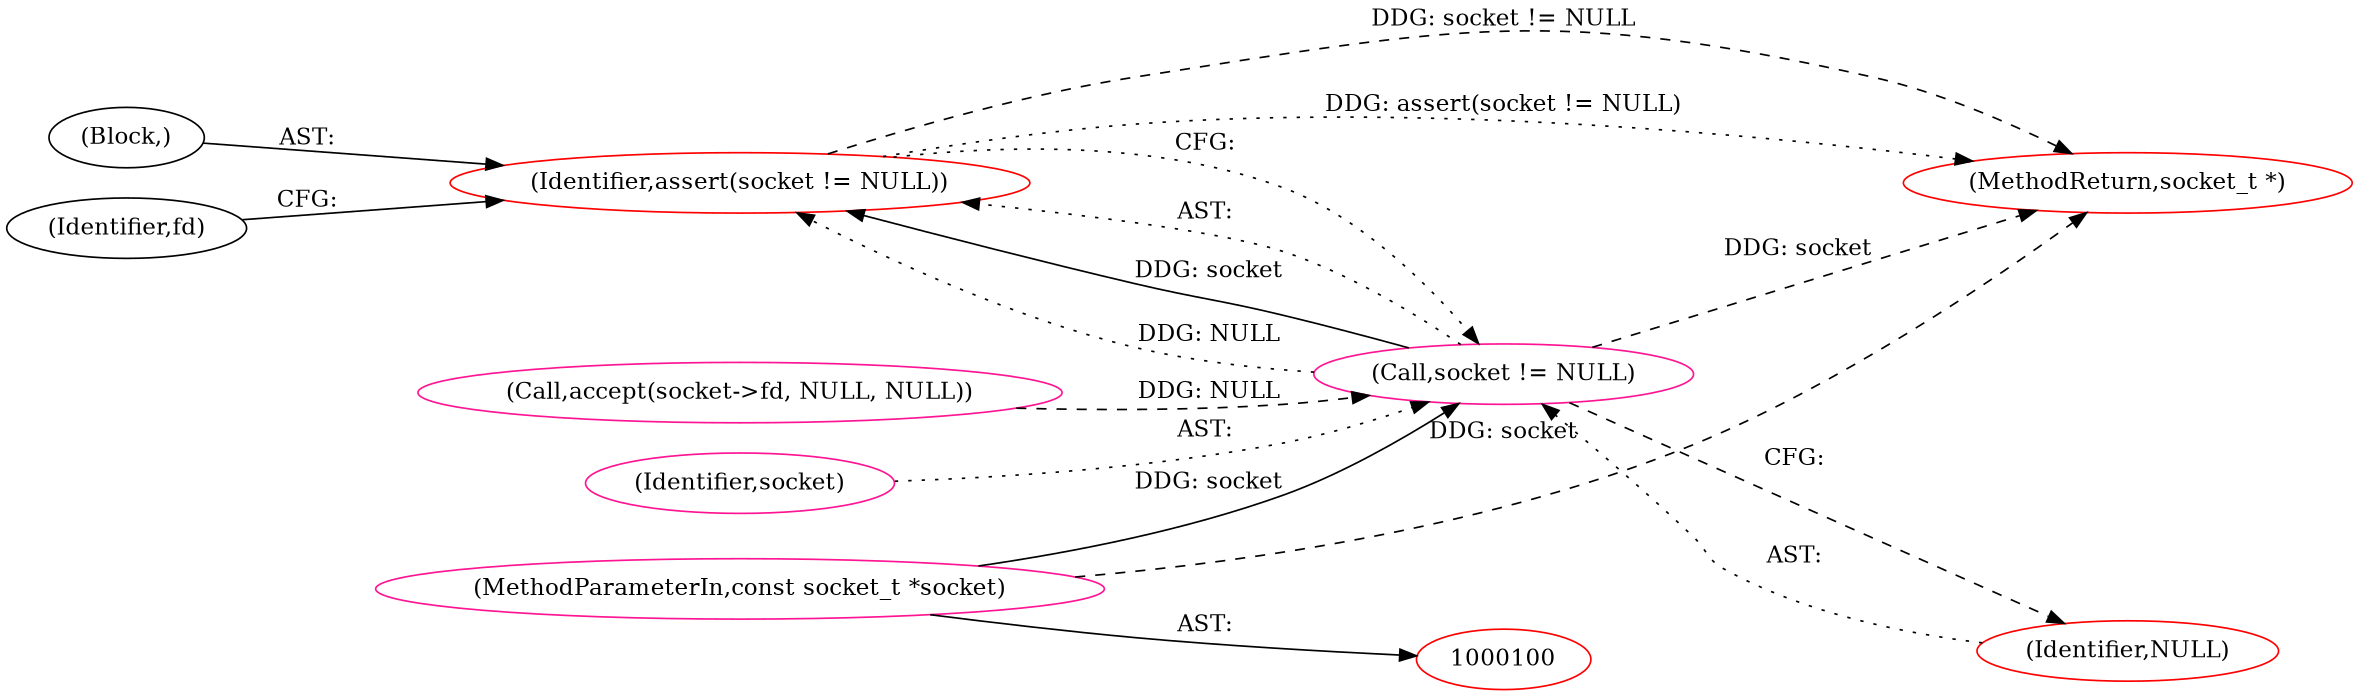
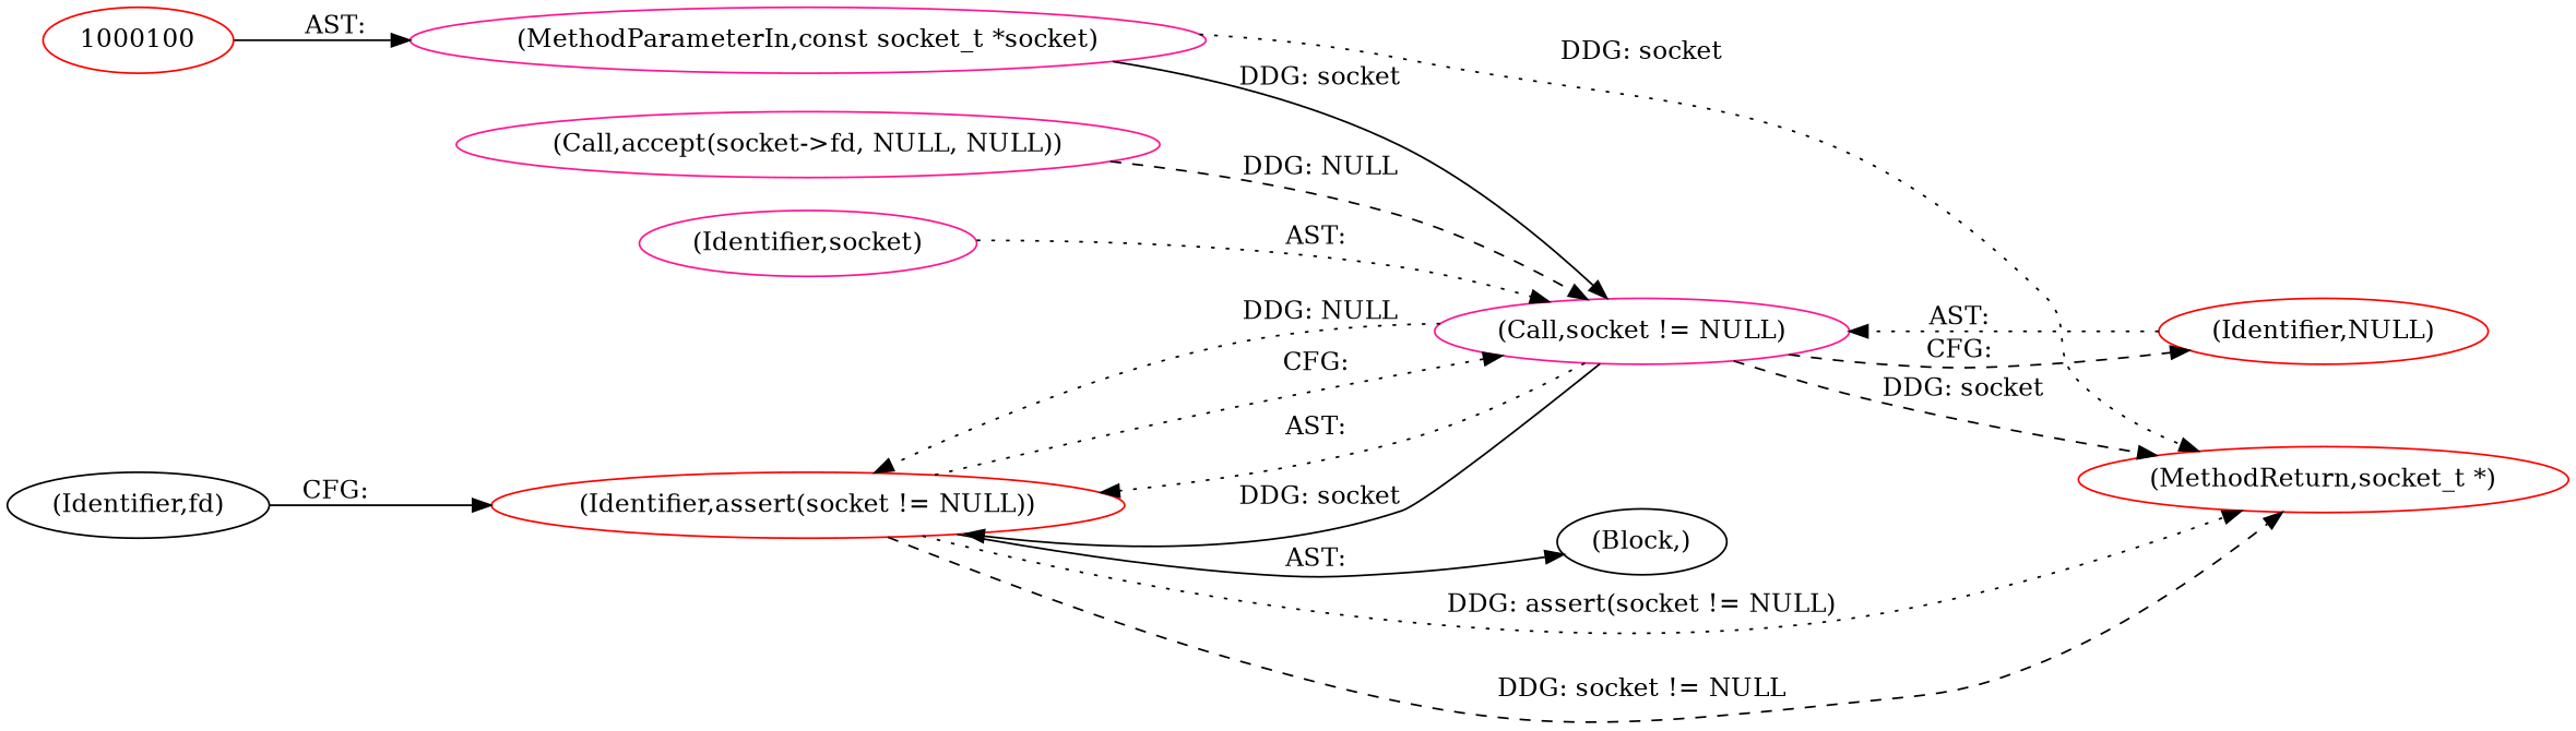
  digraph {
    rankdir=LR
    node [color=red]
    edge [style=dotted]
    n1 [label="(Identifier,assert(socket != NULL))"]
    n2 [color=deeppink label="(Call,socket != NULL)"]
    n3 [label="(MethodReturn,socket_t *)"]
    n4 [color=black label="(Block,)"]
    n5 [label="(Identifier,NULL)"]
    n6 [color=deeppink label="(Call,accept(socket->fd, NULL, NULL))"]
    n7 [color=deeppink label="(MethodParameterIn,const socket_t *socket)"]
    1000100
    n9 [color=black label="(Identifier,fd)"]
    n10 [color=deeppink label="(Identifier,socket)"]
    n1 -> n2 [label="CFG: "]
    n1 -> n3 [label="DDG: socket != NULL" style=dashed]
    n1 -> n3 [label="DDG: assert(socket != NULL)"]
-   n4 -> n1 [label="AST: " style=solid]
+   n1 -> n4 [label="AST: " style=solid]
    n2 -> n1 [label="AST: "]
    n2 -> n1 [label="DDG: socket" style=solid]
    n2 -> n1 [label="DDG: NULL"]
    n2 -> n3 [label="DDG: socket" style=dashed]
    n2 -> n5 [label="CFG: " style=dashed]
    n5 -> n2 [label="AST: "]
    n6 -> n2 [label="DDG: NULL" style=dashed]
    n7 -> n2 [label="DDG: socket" style=solid]
-   n7 -> n3 [label="DDG: socket" style=dashed]
-   n7 -> 1000100 [label="AST: " style=solid]
+   n7 -> n3 [label="DDG: socket"]
+   1000100 -> n7 [label="AST: " style=solid]
    n9 -> n1 [label="CFG: " style=solid]
    n10 -> n2 [label="AST: "]
  }
